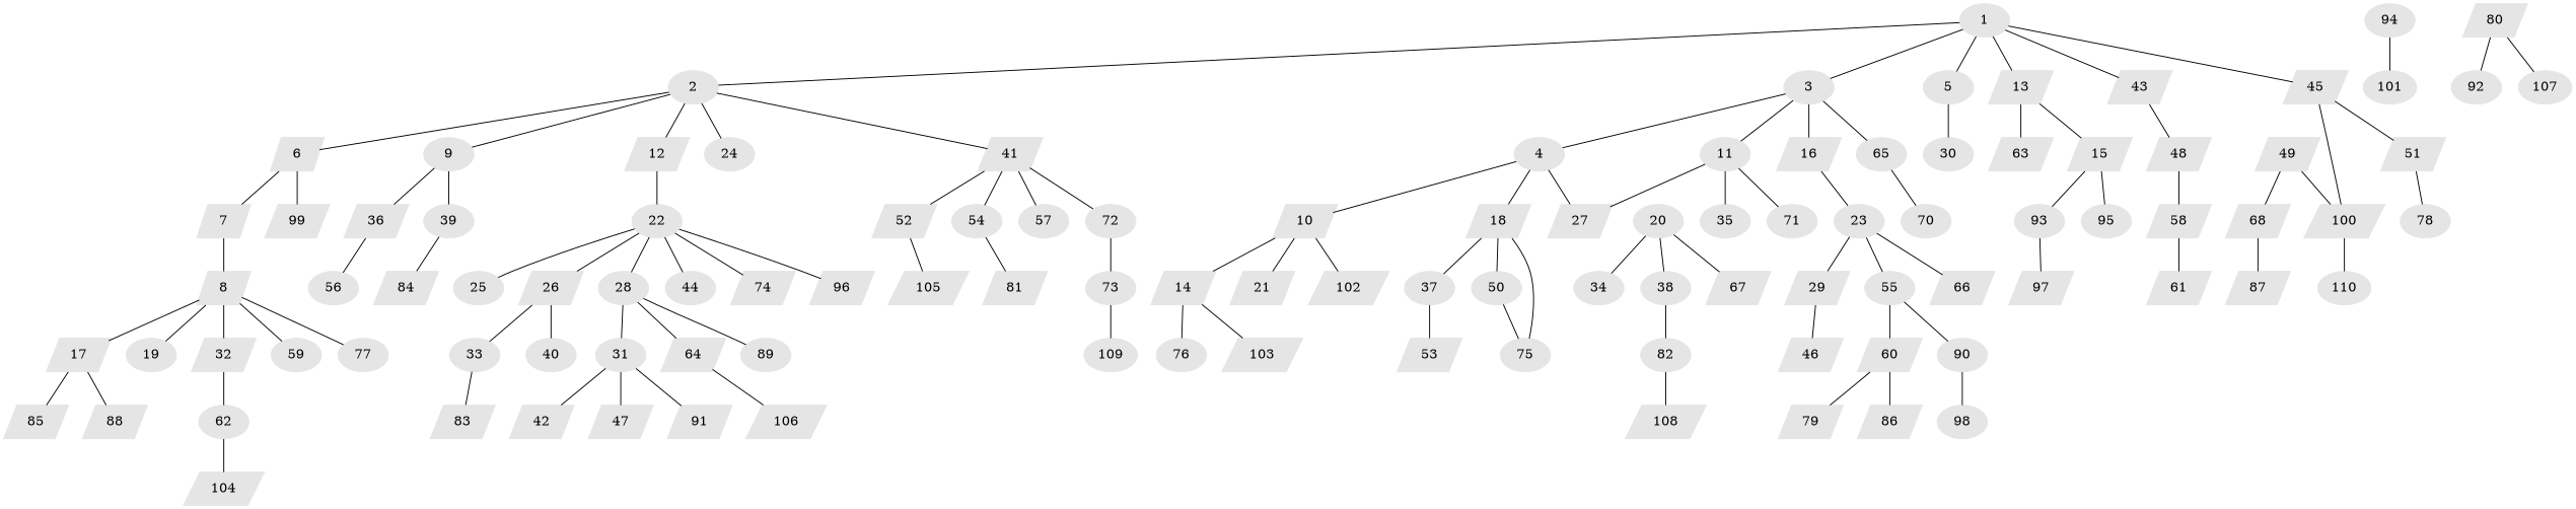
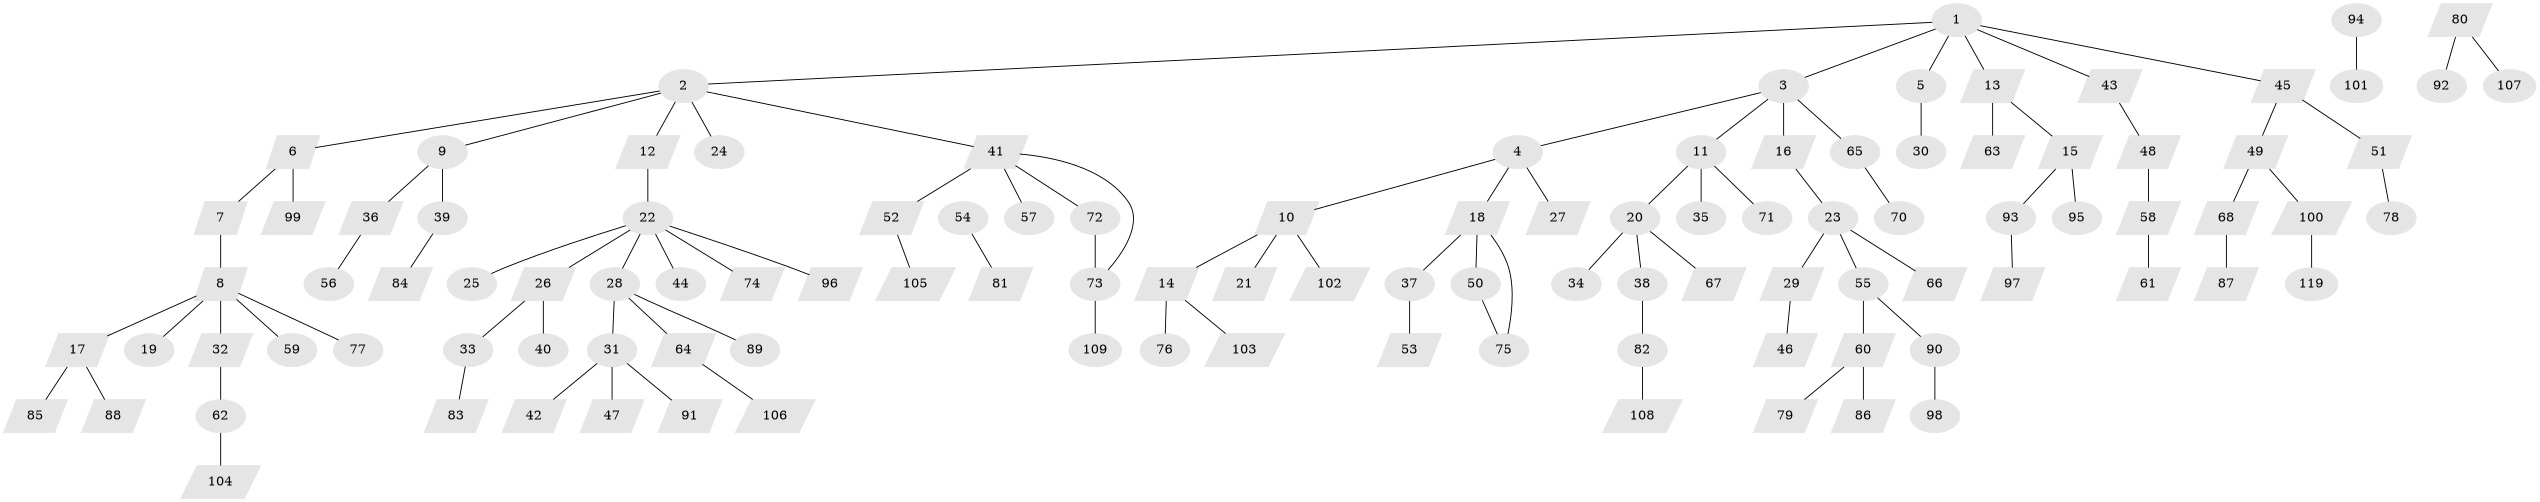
  graph {
    node [color=gray90 shape=parallelogram style=filled]
    1 [shape=ellipse]
    2 [shape=ellipse]
    3 [shape=ellipse]
    5 [shape=ellipse]
    13
    43
    45
    6
    9 [shape=ellipse]
    12
    24 [shape=ellipse]
    41
    4 [shape=ellipse]
    11 [shape=ellipse]
    16
    65 [shape=ellipse]
    30 [shape=ellipse]
    63
    15
    48
    49
    51
    7
    99
    36
    39 [shape=ellipse]
    22 [shape=ellipse]
    52
    54 [shape=ellipse]
    57 [shape=ellipse]
    72 [shape=ellipse]
    10
    18
    27
    20 [shape=ellipse]
    35 [shape=ellipse]
    71 [shape=ellipse]
    23 [shape=ellipse]
    70 [shape=ellipse]
    14
    21
    102
    37 [shape=ellipse]
    50 [shape=ellipse]
    75 [shape=ellipse]
    8
    17
    19 [shape=ellipse]
    32
    59 [shape=ellipse]
    77 [shape=ellipse]
    85
    88
    62 [shape=ellipse]
    56 [shape=ellipse]
    84
    76 [shape=ellipse]
    103
    34 [shape=ellipse]
    38 [shape=ellipse]
    67
    25 [shape=ellipse]
    26
    28 [shape=ellipse]
    44 [shape=ellipse]
    74
    96
    93 [shape=ellipse]
    95 [shape=ellipse]
    97
    29
    55 [shape=ellipse]
    66
    53
    82 [shape=ellipse]
    33 [shape=ellipse]
    40 [shape=ellipse]
    31 [shape=ellipse]
    64
    89 [shape=ellipse]
    46
    60
    90 [shape=ellipse]
    83
    42
    47
    91
    106
    104
    108
    105
    81
    73 [shape=ellipse]
    58
    68
    100
    78 [shape=ellipse]
    61
    87
-   110 [shape=ellipse]
+   110 [shape=ellipse label=119]
    94 [shape=ellipse]
    101 [shape=ellipse]
    79
    86
    98 [shape=ellipse]
    92 [shape=ellipse]
    80
    107 [shape=ellipse]
    109 [shape=ellipse]
    1 -- 2
    1 -- 3
    1 -- 5
    1 -- 13
    1 -- 43
    1 -- 45
    2 -- 6
    2 -- 9
    2 -- 12
    2 -- 24
    2 -- 41
    3 -- 4
    3 -- 11
    3 -- 16
    3 -- 65
    5 -- 30
    13 -- 63
    13 -- 15
    43 -- 48
-   45 -- 100
+   45 -- 49
    45 -- 51
    6 -- 7
    6 -- 99
    9 -- 36
    9 -- 39
    12 -- 22
    41 -- 52
-   41 -- 54
+   41 -- 73
    41 -- 57
    41 -- 72
    4 -- 10
    4 -- 18
    4 -- 27
-   11 -- 27
+   11 -- 20
    11 -- 35
    11 -- 71
    16 -- 23
    65 -- 70
    15 -- 93
    15 -- 95
    48 -- 58
    49 -- 68
    49 -- 100
    51 -- 78
    7 -- 8
    36 -- 56
    39 -- 84
    22 -- 25
    22 -- 26
    22 -- 28
    22 -- 44
    22 -- 74
    22 -- 96
    52 -- 105
    54 -- 81
    72 -- 73
    10 -- 14
    10 -- 21
    10 -- 102
    18 -- 37
    18 -- 50
    18 -- 75
    20 -- 34
    20 -- 38
    20 -- 67
    23 -- 29
    23 -- 55
    23 -- 66
    14 -- 76
    14 -- 103
    37 -- 53
    50 -- 75
    8 -- 17
    8 -- 19
    8 -- 32
    8 -- 59
    8 -- 77
    17 -- 85
    17 -- 88
    32 -- 62
    62 -- 104
    38 -- 82
    26 -- 33
    26 -- 40
    28 -- 31
    28 -- 64
    28 -- 89
    93 -- 97
    29 -- 46
    55 -- 60
    55 -- 90
    82 -- 108
    33 -- 83
    31 -- 42
    31 -- 47
    31 -- 91
    64 -- 106
    60 -- 79
    60 -- 86
    90 -- 98
    73 -- 109
    58 -- 61
    68 -- 87
    100 -- 110
    94 -- 101
    80 -- 92
    80 -- 107
  }
